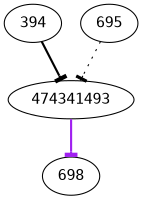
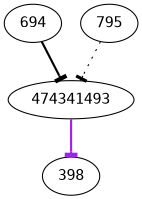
  strict digraph {
    fontname="DejaVu Sans Mono"
    node [fontname="DejaVu Sans Mono"]
    edge [arrowhead=tee color=black fontname="DejaVu Sans Mono" style=bold]
    n1 [label=474341493]
-   698
-   694 [label=394]
-   695
+   698 [label=398]
+   694
+   695 [label=795]
    n1 -> 698 [color=purple]
    694 -> n1
    695 -> n1 [style=dotted]
  }
